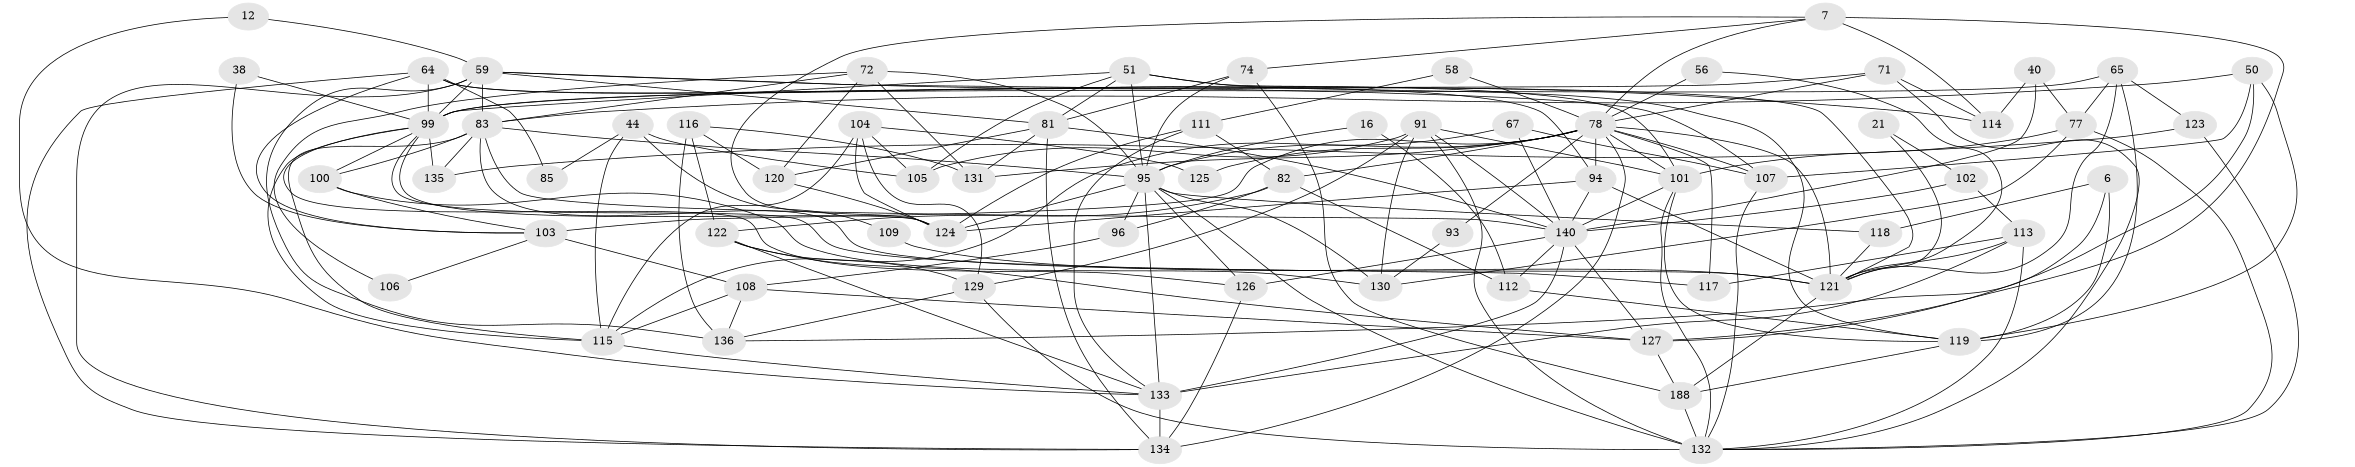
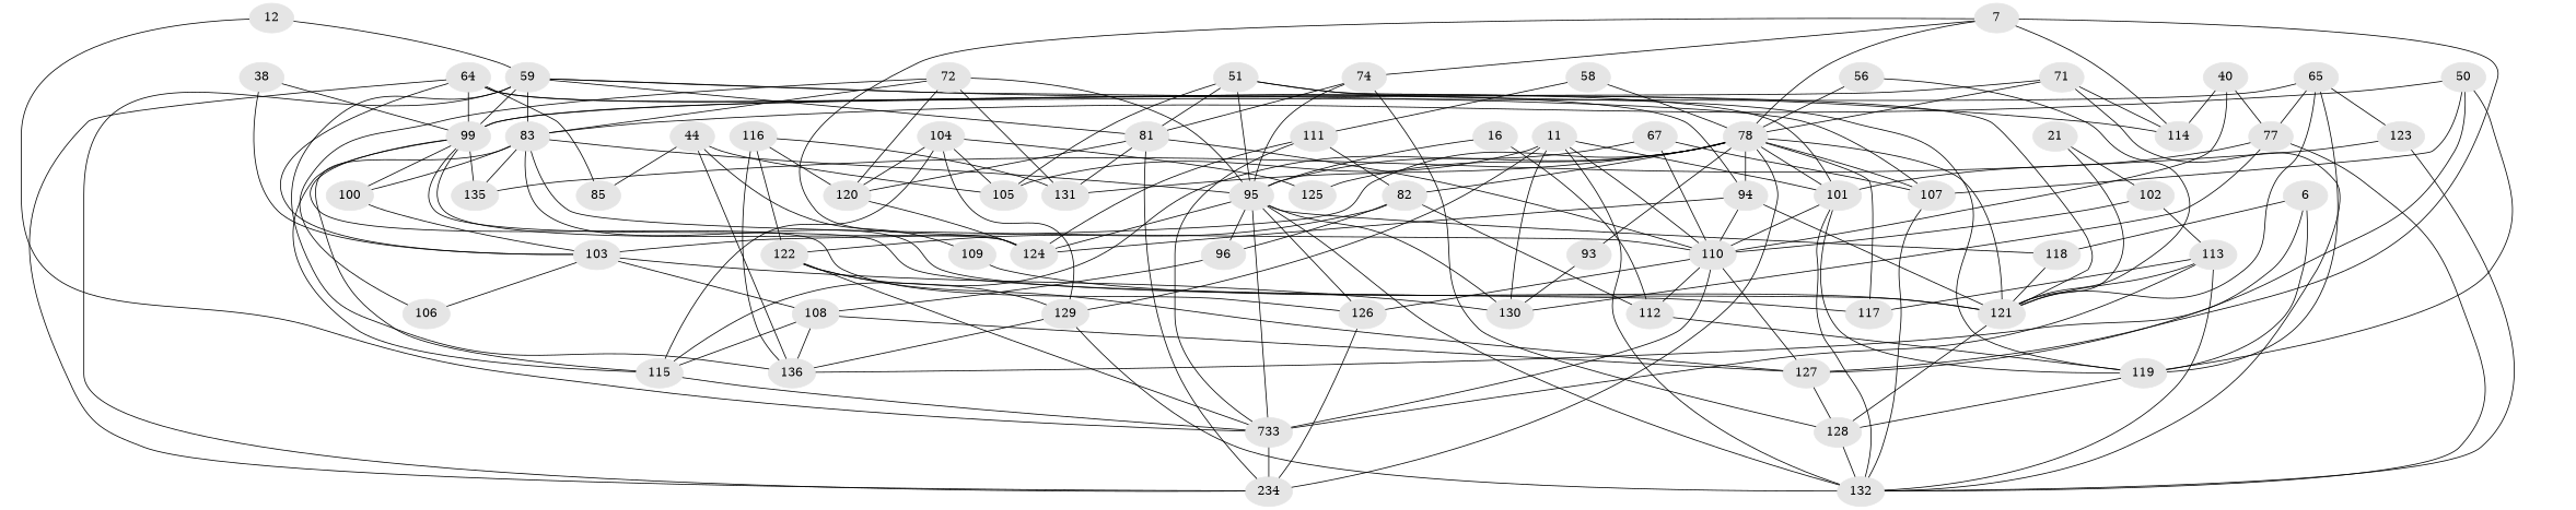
  graph {
    node [color=gray90 style=filled]
    118 [super="+53"]
    121 [super="+1+75"]
    6
    119 [super="+42"]
    136 [super="+70"]
-   128 [super="+24" label=188]
+   128 [super="+24"]
    7
    74
    78 [super="+3+4+34+45"]
    114 [super="+84"]
    124 [super="+9+55"]
    127 [super="+79"]
    95 [super="+90"]
    81 [super="+25"]
    103 [super="+86"]
    107 [super="+29"]
-   134 [super="+27+33+47+98"]
+   134 [super="+27+33+47+98" label=234]
    94 [super="+73"]
    101 [super="+37"]
    82
    131 [super="+88"]
    93
    117
    125
    12
    59
-   133 [super="+5+49"]
+   133 [super="+5+49" label=733]
    99 [super="+60"]
    83 [super="+43+46+69"]
    132 [super="+32+92"]
    130 [super="+62"]
    96 [super="+87"]
    126
    16
    112
    102 [super="+14"]
-   110 [super="+39+97" label=140]
+   110 [super="+39+97"]
    113 [super="+48"]
    21
    115 [super="+89+76"]
    100
    135
    38
    106
    108 [super="+26"]
    40 [super="+23"]
    77 [super="+2+68"]
    44
    85
    105
    109
    50
    120 [super="+18"]
    51
    56
    58
    111
    64 [super="+36"]
    65 [super="+8+54"]
    123
    67 [super="+15"]
    71 [super="+13"]
    72
    122 [super="+28"]
    129 [super="+63"]
-   91 [super="+19"]
+   91 [super="+19" label=11]
    104 [super="+61"]
    116
    118 -- 121
    121 -- 128
    6 -- 118
    6 -- 119 [weight=2]
    6 -- 136
    119 -- 128
    128 -- 132 [weight=3]
    7 -- 74
    7 -- 78
    7 -- 114 [weight=2]
    7 -- 124
    7 -- 127
    74 -- 128
    74 -- 95
    74 -- 81
    78 -- 121
    78 -- 95 [weight=2]
    78 -- 103 [weight=3]
    78 -- 107
    78 -- 134 [weight=2]
    78 -- 94
    78 -- 101
    78 -- 82
    78 -- 131
    78 -- 93
    78 -- 117
    78 -- 125
    127 -- 128
    95 -- 118
    95 -- 124
    95 -- 133
    95 -- 132
    95 -- 130
    95 -- 96
    95 -- 126
    81 -- 134
    81 -- 131
    81 -- 110 [weight=2]
    81 -- 120
-   100 -- 130
+   103 -- 130
    103 -- 106
    103 -- 108
    107 -- 132
    94 -- 121 [weight=2]
    94 -- 124
    94 -- 110
    101 -- 119
    101 -- 132
    101 -- 110
    82 -- 96
    82 -- 112
    82 -- 122
    93 -- 130
    12 -- 59
    12 -- 133
    59 -- 136
    59 -- 114
    59 -- 81
    59 -- 107
    59 -- 134
    59 -- 99
    59 -- 83 [weight=2]
    133 -- 134
    99 -- 124 [weight=2]
    99 -- 117
    99 -- 126
    99 -- 115
    99 -- 100
    99 -- 135
    83 -- 121
    83 -- 95 [weight=2]
    83 -- 110
    83 -- 115 [weight=2]
    83 -- 100
    83 -- 135
    96 -- 108
    126 -- 134
    16 -- 95
    16 -- 112
    112 -- 119
    102 -- 110 [weight=2]
    102 -- 113
    110 -- 127 [weight=2]
    110 -- 133 [weight=3]
    110 -- 126
    110 -- 112
    113 -- 121
    113 -- 117
    113 -- 133
    113 -- 132
    21 -- 121
    21 -- 102
    115 -- 133
    100 -- 103
    38 -- 103
    38 -- 99
    108 -- 136
    108 -- 127
    108 -- 115
    40 -- 114
    40 -- 110
    40 -- 77
    77 -- 101
    77 -- 132
    77 -- 130
-   44 -- 115
+   44 -- 136
    44 -- 85
    44 -- 105
    44 -- 109
    109 -- 121
    50 -- 119
    50 -- 127
    50 -- 107
    50 -- 83
    120 -- 124
    51 -- 121
    51 -- 119 [weight=2]
    51 -- 95
    51 -- 81
-   51 -- 99
    51 -- 105
    56 -- 121
    56 -- 78
    58 -- 78
    58 -- 111
    111 -- 124 [weight=2]
    111 -- 82
    111 -- 133
    64 -- 103
    64 -- 134
    64 -- 94 [weight=2]
    64 -- 101
    64 -- 99 [weight=2]
    64 -- 85
    65 -- 121 [weight=2]
    65 -- 119 [weight=2]
    65 -- 99 [weight=2]
    65 -- 77 [weight=2]
    65 -- 123
    123 -- 132
    123 -- 135
    67 -- 107
    67 -- 110
    67 -- 115
    71 -- 78
    71 -- 114
    71 -- 99
    71 -- 132
    72 -- 95
    72 -- 131 [weight=2]
    72 -- 83
    72 -- 106
    72 -- 120
    122 -- 127
    122 -- 133
    122 -- 129
    129 -- 136
    129 -- 132
    91 -- 101 [weight=2]
    91 -- 132
    91 -- 130
    91 -- 110
    91 -- 105
    91 -- 129
    104 -- 125
    104 -- 115
    104 -- 105
-   104 -- 124
+   104 -- 120
    104 -- 129
    116 -- 136
    116 -- 131
    116 -- 120
    116 -- 122
  }
